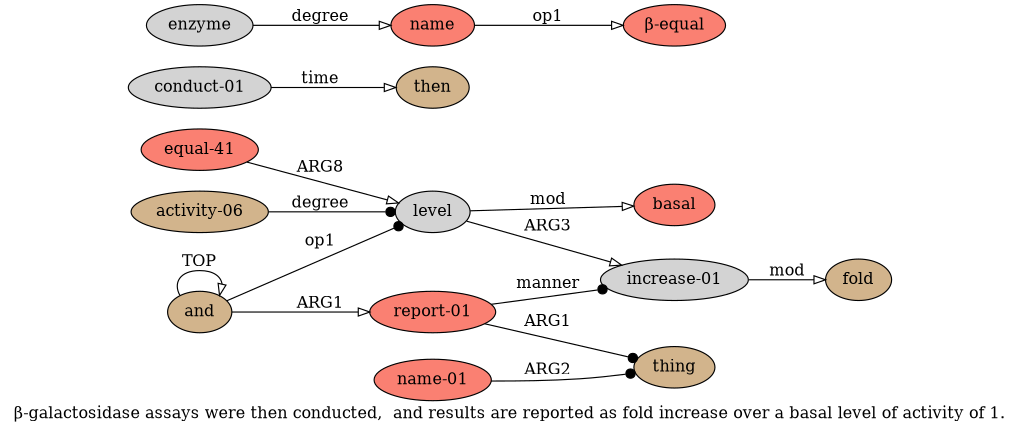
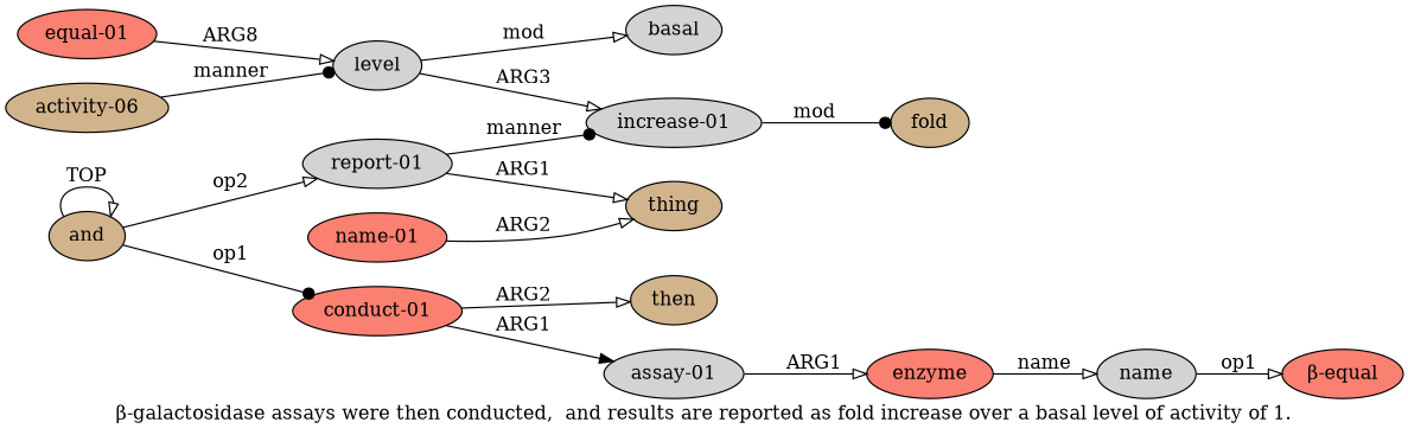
  digraph {
    label="β-galactosidase assays were then conducted,  and results are reported as fold increase over a basal level of activity of 1."
    rankdir=LR
    node [color=black fillcolor=salmon style=filled]
    edge [arrowhead=onormal color=black gold_label=ARG1 test_label=ARG1]
    n1 [fillcolor=tan gold_ind=14 gold_label=fold label=fold test_ind=14 test_label=fold]
-   n2 [gold_ind=11 gold_label=basal label=basal test_ind=11 test_label=basal]
+   n2 [fillcolor=lightgrey gold_ind=11 gold_label=basal label=basal test_ind=11 test_label=basal]
    n3 [fillcolor=lightgrey gold_ind=10 gold_label=level label=level test_ind=10 test_label=level]
    n4 [fillcolor=lightgrey gold_ind=9 gold_label="increase-01" label="increase-01" test_ind=9 test_label="increase-01"]
-   n5 [gold_ind=13 gold_label="equal-01" label="equal-41" test_ind=13 test_label="equal-01"]
+   n5 [gold_ind=13 gold_label="equal-01" label="equal-01" test_ind=13 test_label="equal-01"]
    n6 [fillcolor=tan gold_ind=12 gold_label="activity-06" label="activity-06" test_ind=12 test_label="activity-06"]
-   n7 [fillcolor=lightgrey gold_ind=1 gold_label="conduct-01" label="conduct-01" test_ind=1 test_label="conduct-01"]
+   n7 [gold_ind=1 gold_label="conduct-01" label="conduct-01" test_ind=1 test_label="conduct-01"]
+   n8 [fillcolor=lightgrey gold_ind=2 gold_label="assay-01" label="assay-01" test_ind=2 test_label="assay-01"]
    n9 [fillcolor=tan gold_ind=5 gold_label=then label=then test_ind=5 test_label=then]
-   n10 [fillcolor=lightgrey gold_ind=3 gold_label=enzyme label=enzyme test_ind=3 test_label=enzyme]
-   n11 [gold_ind=4 gold_label=name label=name test_ind=4 test_label=name]
+   n10 [gold_ind=3 gold_label=enzyme label=enzyme test_ind=3 test_label=enzyme]
+   n11 [fillcolor=lightgrey gold_ind=4 gold_label=name label=name test_ind=4 test_label=name]
    n12 [fillcolor=tan gold_ind=0 gold_label=and label=and test_ind=0 test_label=and]
-   n13 [gold_ind=6 gold_label="report-01" label="report-01" test_ind=6 test_label="report-01"]
+   n13 [fillcolor=lightgrey gold_ind=6 gold_label="report-01" label="report-01" test_ind=6 test_label="report-01"]
    n14 [fillcolor=tan gold_ind=7 gold_label=thing label=thing test_ind=7 test_label=thing]
    n15 [gold_ind=-1 gold_label="β-galactosidase" label="β-equal" test_ind=-1 test_label="β-galactosidase"]
    n16 [gold_ind=8 gold_label="result-01" label="name-01" test_ind=8 test_label="result-01"]
    n3 -> n2 [gold_label=mod label=mod test_label=mod]
    n3 -> n4 [gold_label=ARG3 label=ARG3 test_label=ARG3]
-   n4 -> n1 [gold_label=mod label=mod test_label=mod]
+   n4 -> n1 [arrowhead=dot gold_label=mod label=mod test_label=mod]
    n5 -> n3 [label=ARG8]
-   n6 -> n3 [arrowhead=dot gold_label=degree label=degree test_label=degree]
-   n7 -> n9 [gold_label=time label=time test_label=time]
-   n10 -> n11 [gold_label=name label=degree test_label=name]
+   n6 -> n3 [arrowhead=dot gold_label=degree label=manner test_label=degree]
+   n7 -> n8 [arrowhead=normal label=ARG1]
+   n7 -> n9 [gold_label=time label=ARG2 test_label=time]
+   n8 -> n10 [label=ARG1]
+   n10 -> n11 [gold_label=name label=name test_label=name]
    n11 -> n15 [gold_label=op1 label=op1 test_label=op1]
-   n12 -> n3 [arrowhead=dot gold_label=op1 label=op1 test_label=op1]
+   n12 -> n7 [arrowhead=dot gold_label=op1 label=op1 test_label=op1]
    n12 -> n12 [gold_label=TOP label=TOP test_label=TOP]
-   n12 -> n13 [gold_label=op2 label=ARG1 test_label=op2]
+   n12 -> n13 [gold_label=op2 label=op2 test_label=op2]
    n13 -> n4 [arrowhead=dot gold_label=manner label=manner test_label=manner]
-   n13 -> n14 [arrowhead=dot label=ARG1]
-   n16 -> n14 [arrowhead=dot gold_label=ARG2 label=ARG2 test_label=ARG2]
+   n13 -> n14 [label=ARG1]
+   n16 -> n14 [gold_label=ARG2 label=ARG2 test_label=ARG2]
  }
